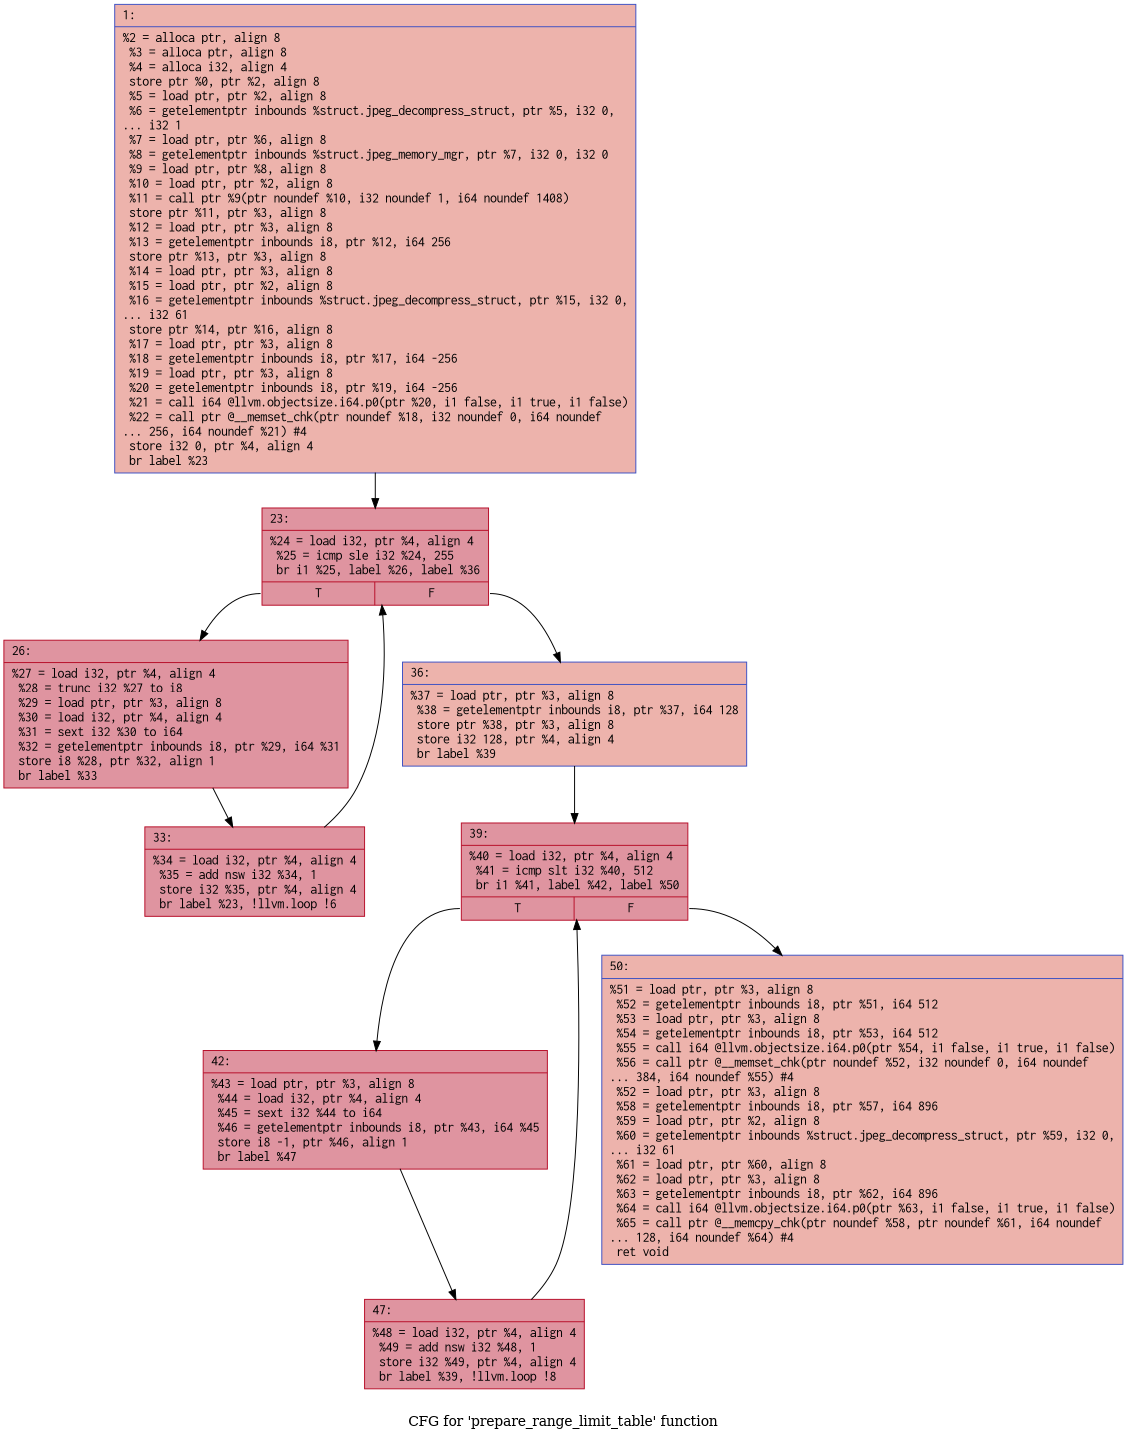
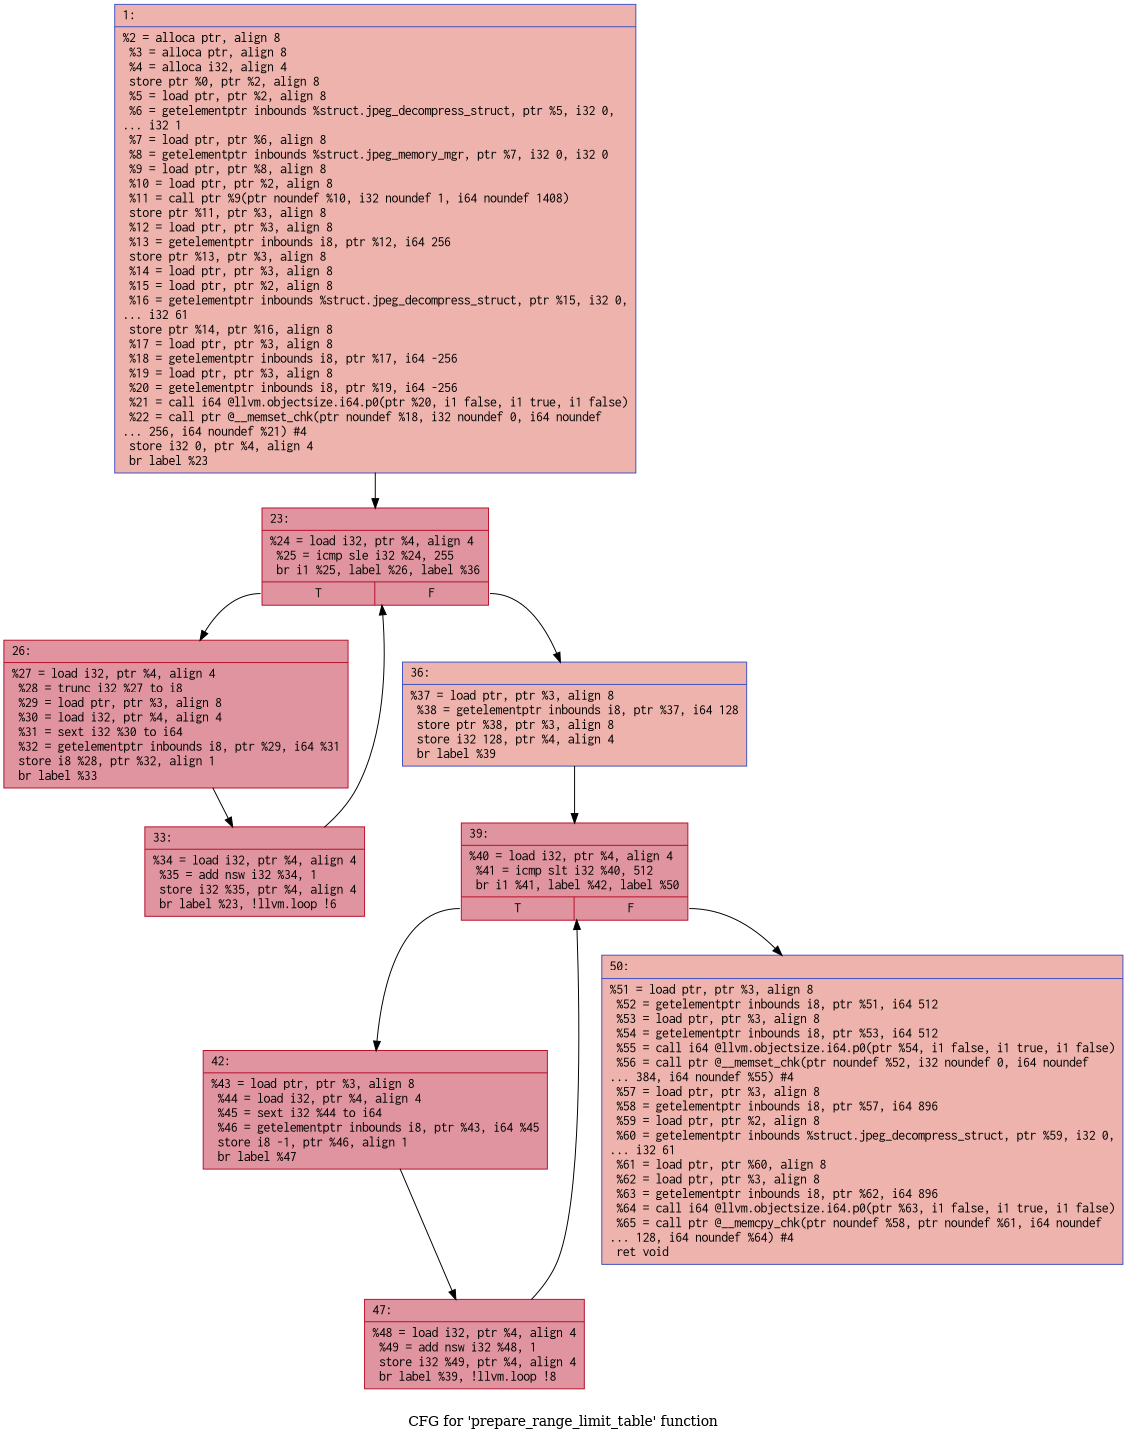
  digraph {
    label="CFG for 'prepare_range_limit_table' function"
    node [color="#b70d28ff" fillcolor="#b70d2870" fontname=Courier shape=record style=filled]
    n1 [color="#3d50c3ff" fillcolor="#d6524470" label="{1:\l|  %2 = alloca ptr, align 8\l  %3 = alloca ptr, align 8\l  %4 = alloca i32, align 4\l  store ptr %0, ptr %2, align 8\l  %5 = load ptr, ptr %2, align 8\l  %6 = getelementptr inbounds %struct.jpeg_decompress_struct, ptr %5, i32 0,\l... i32 1\l  %7 = load ptr, ptr %6, align 8\l  %8 = getelementptr inbounds %struct.jpeg_memory_mgr, ptr %7, i32 0, i32 0\l  %9 = load ptr, ptr %8, align 8\l  %10 = load ptr, ptr %2, align 8\l  %11 = call ptr %9(ptr noundef %10, i32 noundef 1, i64 noundef 1408)\l  store ptr %11, ptr %3, align 8\l  %12 = load ptr, ptr %3, align 8\l  %13 = getelementptr inbounds i8, ptr %12, i64 256\l  store ptr %13, ptr %3, align 8\l  %14 = load ptr, ptr %3, align 8\l  %15 = load ptr, ptr %2, align 8\l  %16 = getelementptr inbounds %struct.jpeg_decompress_struct, ptr %15, i32 0,\l... i32 61\l  store ptr %14, ptr %16, align 8\l  %17 = load ptr, ptr %3, align 8\l  %18 = getelementptr inbounds i8, ptr %17, i64 -256\l  %19 = load ptr, ptr %3, align 8\l  %20 = getelementptr inbounds i8, ptr %19, i64 -256\l  %21 = call i64 @llvm.objectsize.i64.p0(ptr %20, i1 false, i1 true, i1 false)\l  %22 = call ptr @__memset_chk(ptr noundef %18, i32 noundef 0, i64 noundef\l... 256, i64 noundef %21) #4\l  store i32 0, ptr %4, align 4\l  br label %23\l}"]
    n2 [label="{23:\l|  %24 = load i32, ptr %4, align 4\l  %25 = icmp sle i32 %24, 255\l  br i1 %25, label %26, label %36\l|{<s0>T|<s1>F}}"]
    n3 [label="{26:\l|  %27 = load i32, ptr %4, align 4\l  %28 = trunc i32 %27 to i8\l  %29 = load ptr, ptr %3, align 8\l  %30 = load i32, ptr %4, align 4\l  %31 = sext i32 %30 to i64\l  %32 = getelementptr inbounds i8, ptr %29, i64 %31\l  store i8 %28, ptr %32, align 1\l  br label %33\l}"]
    n4 [color="#3d50c3ff" fillcolor="#d6524470" label="{36:\l|  %37 = load ptr, ptr %3, align 8\l  %38 = getelementptr inbounds i8, ptr %37, i64 128\l  store ptr %38, ptr %3, align 8\l  store i32 128, ptr %4, align 4\l  br label %39\l}"]
    n5 [label="{33:\l|  %34 = load i32, ptr %4, align 4\l  %35 = add nsw i32 %34, 1\l  store i32 %35, ptr %4, align 4\l  br label %23, !llvm.loop !6\l}"]
    n6 [label="{39:\l|  %40 = load i32, ptr %4, align 4\l  %41 = icmp slt i32 %40, 512\l  br i1 %41, label %42, label %50\l|{<s0>T|<s1>F}}"]
    n7 [label="{42:\l|  %43 = load ptr, ptr %3, align 8\l  %44 = load i32, ptr %4, align 4\l  %45 = sext i32 %44 to i64\l  %46 = getelementptr inbounds i8, ptr %43, i64 %45\l  store i8 -1, ptr %46, align 1\l  br label %47\l}"]
-   n8 [color="#3d50c3ff" fillcolor="#d6524470" label="{50:\l|  %51 = load ptr, ptr %3, align 8\l  %52 = getelementptr inbounds i8, ptr %51, i64 512\l  %53 = load ptr, ptr %3, align 8\l  %54 = getelementptr inbounds i8, ptr %53, i64 512\l  %55 = call i64 @llvm.objectsize.i64.p0(ptr %54, i1 false, i1 true, i1 false)\l  %56 = call ptr @__memset_chk(ptr noundef %52, i32 noundef 0, i64 noundef\l... 384, i64 noundef %55) #4\l  %52 = load ptr, ptr %3, align 8\l  %58 = getelementptr inbounds i8, ptr %57, i64 896\l  %59 = load ptr, ptr %2, align 8\l  %60 = getelementptr inbounds %struct.jpeg_decompress_struct, ptr %59, i32 0,\l... i32 61\l  %61 = load ptr, ptr %60, align 8\l  %62 = load ptr, ptr %3, align 8\l  %63 = getelementptr inbounds i8, ptr %62, i64 896\l  %64 = call i64 @llvm.objectsize.i64.p0(ptr %63, i1 false, i1 true, i1 false)\l  %65 = call ptr @__memcpy_chk(ptr noundef %58, ptr noundef %61, i64 noundef\l... 128, i64 noundef %64) #4\l  ret void\l}"]
+   n8 [color="#3d50c3ff" fillcolor="#d6524470" label="{50:\l|  %51 = load ptr, ptr %3, align 8\l  %52 = getelementptr inbounds i8, ptr %51, i64 512\l  %53 = load ptr, ptr %3, align 8\l  %54 = getelementptr inbounds i8, ptr %53, i64 512\l  %55 = call i64 @llvm.objectsize.i64.p0(ptr %54, i1 false, i1 true, i1 false)\l  %56 = call ptr @__memset_chk(ptr noundef %52, i32 noundef 0, i64 noundef\l... 384, i64 noundef %55) #4\l  %57 = load ptr, ptr %3, align 8\l  %58 = getelementptr inbounds i8, ptr %57, i64 896\l  %59 = load ptr, ptr %2, align 8\l  %60 = getelementptr inbounds %struct.jpeg_decompress_struct, ptr %59, i32 0,\l... i32 61\l  %61 = load ptr, ptr %60, align 8\l  %62 = load ptr, ptr %3, align 8\l  %63 = getelementptr inbounds i8, ptr %62, i64 896\l  %64 = call i64 @llvm.objectsize.i64.p0(ptr %63, i1 false, i1 true, i1 false)\l  %65 = call ptr @__memcpy_chk(ptr noundef %58, ptr noundef %61, i64 noundef\l... 128, i64 noundef %64) #4\l  ret void\l}"]
    n9 [label="{47:\l|  %48 = load i32, ptr %4, align 4\l  %49 = add nsw i32 %48, 1\l  store i32 %49, ptr %4, align 4\l  br label %39, !llvm.loop !8\l}"]
    n1 -> n2
    n2 -> n3 [tailport=s0]
    n2 -> n4 [tailport=s1]
    n3 -> n5
    n4 -> n6
    n5 -> n2
    n6 -> n7 [tailport=s0]
    n6 -> n8 [tailport=s1]
    n7 -> n9
    n9 -> n6
  }
